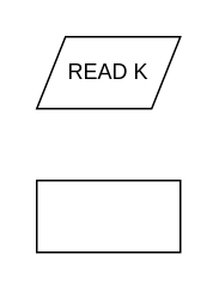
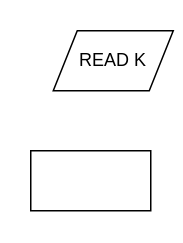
  <mxCell id="0" />
  <mxCell id="1" parent="0" />
- <mxCell id="2" value="READ K" parent="1" style="shape=parallelogram;perimeter=parallelogramPerimeter;whiteSpace=wrap;html=1;" vertex="1"><mxGeometry as="geometry" x="20" y="20" width="80" height="40" /></mxCell>
+ <mxCell id="2" value="READ K" parent="1" style="shape=parallelogram;perimeter=parallelogramPerimeter;whiteSpace=wrap;html=1;" vertex="1"><mxGeometry x="35" y="20" as="geometry" width="80" height="40" /></mxCell>
  <mxCell id="3" value="" parent="1" style="rounded=0;whiteSpace=wrap;html=1;" vertex="1"><mxGeometry as="geometry" x="20" y="100" width="80" height="40" /></mxCell>
